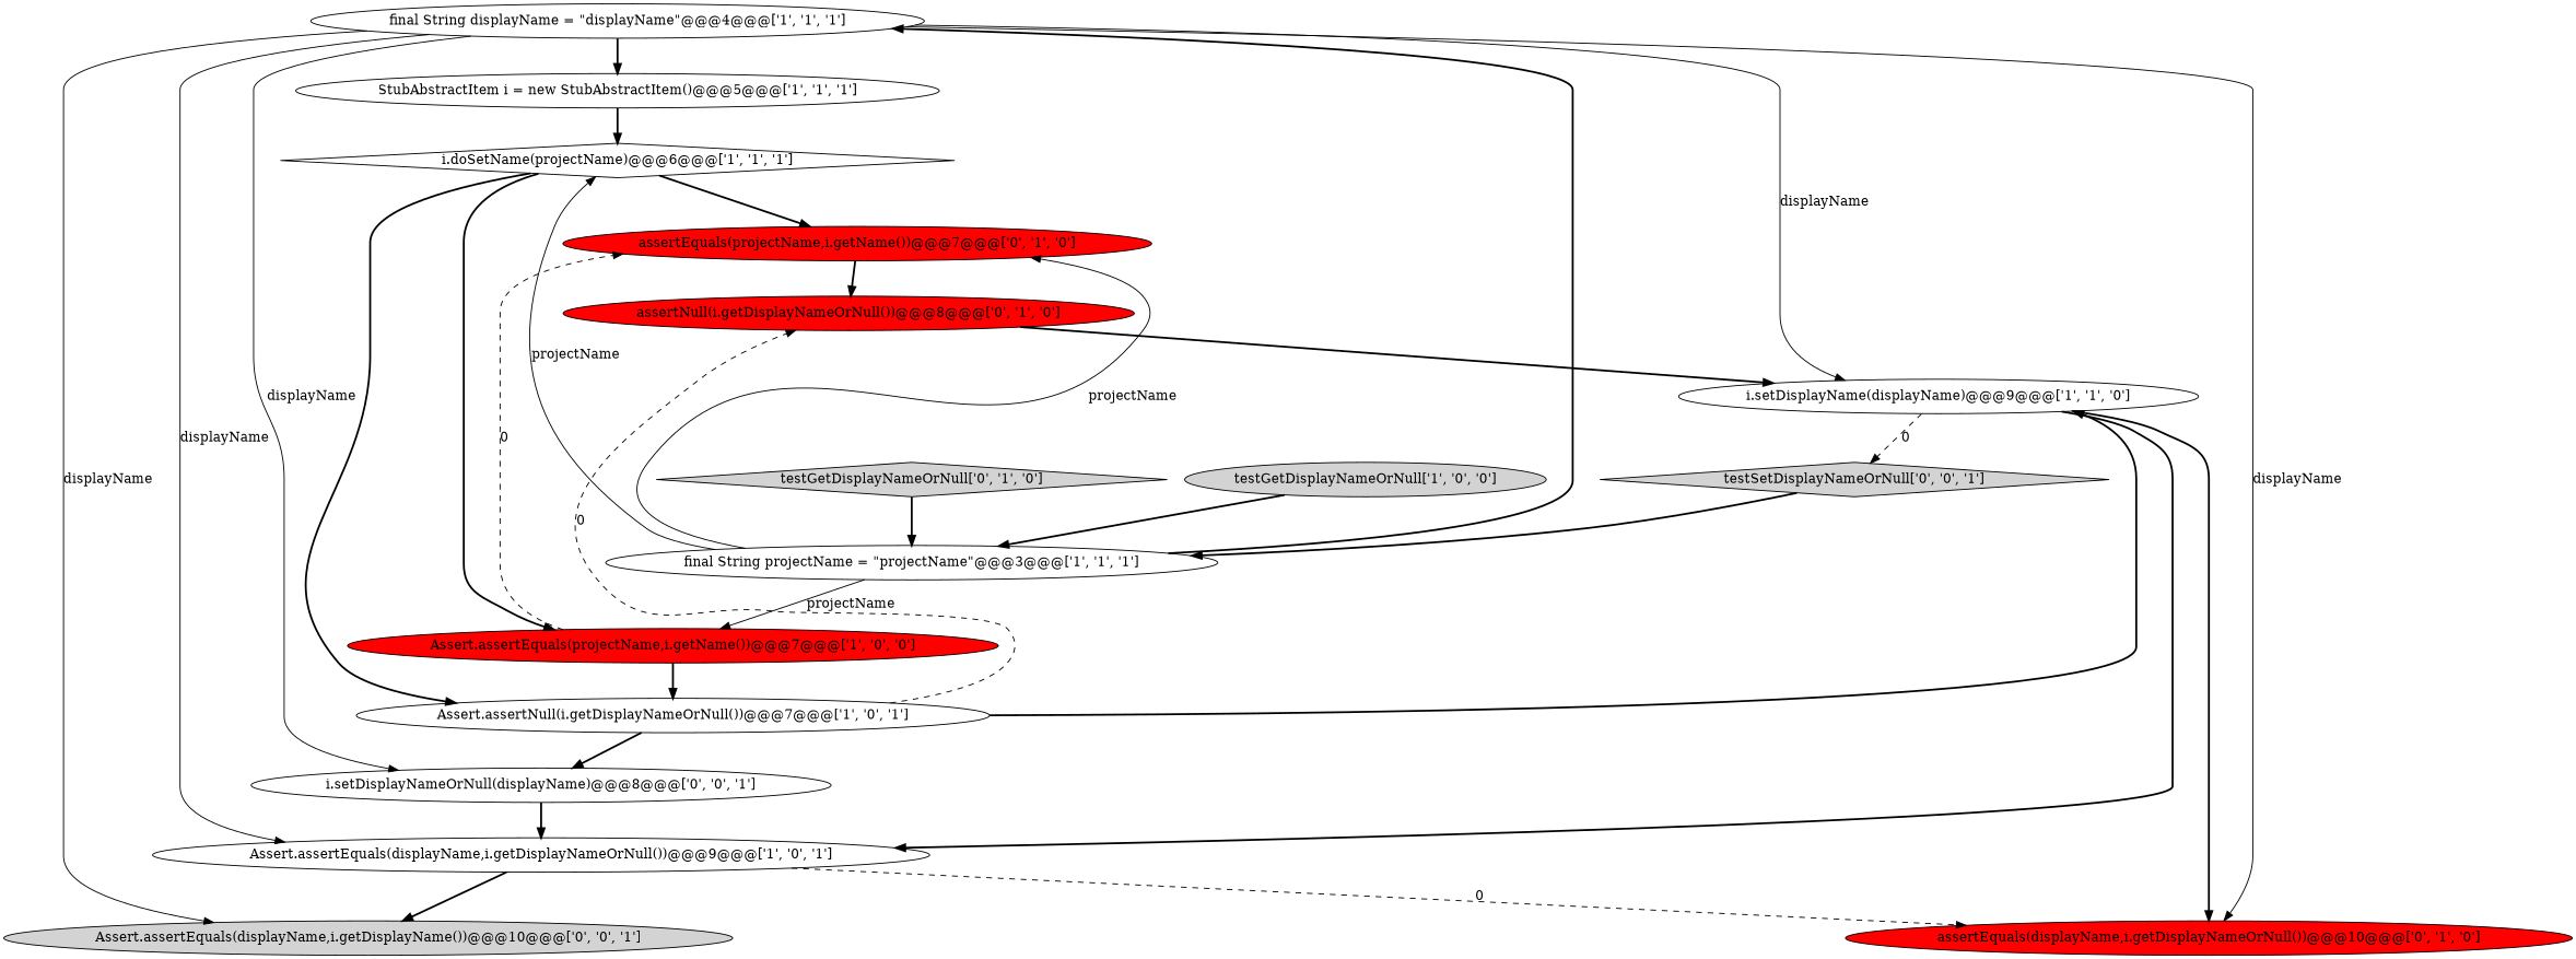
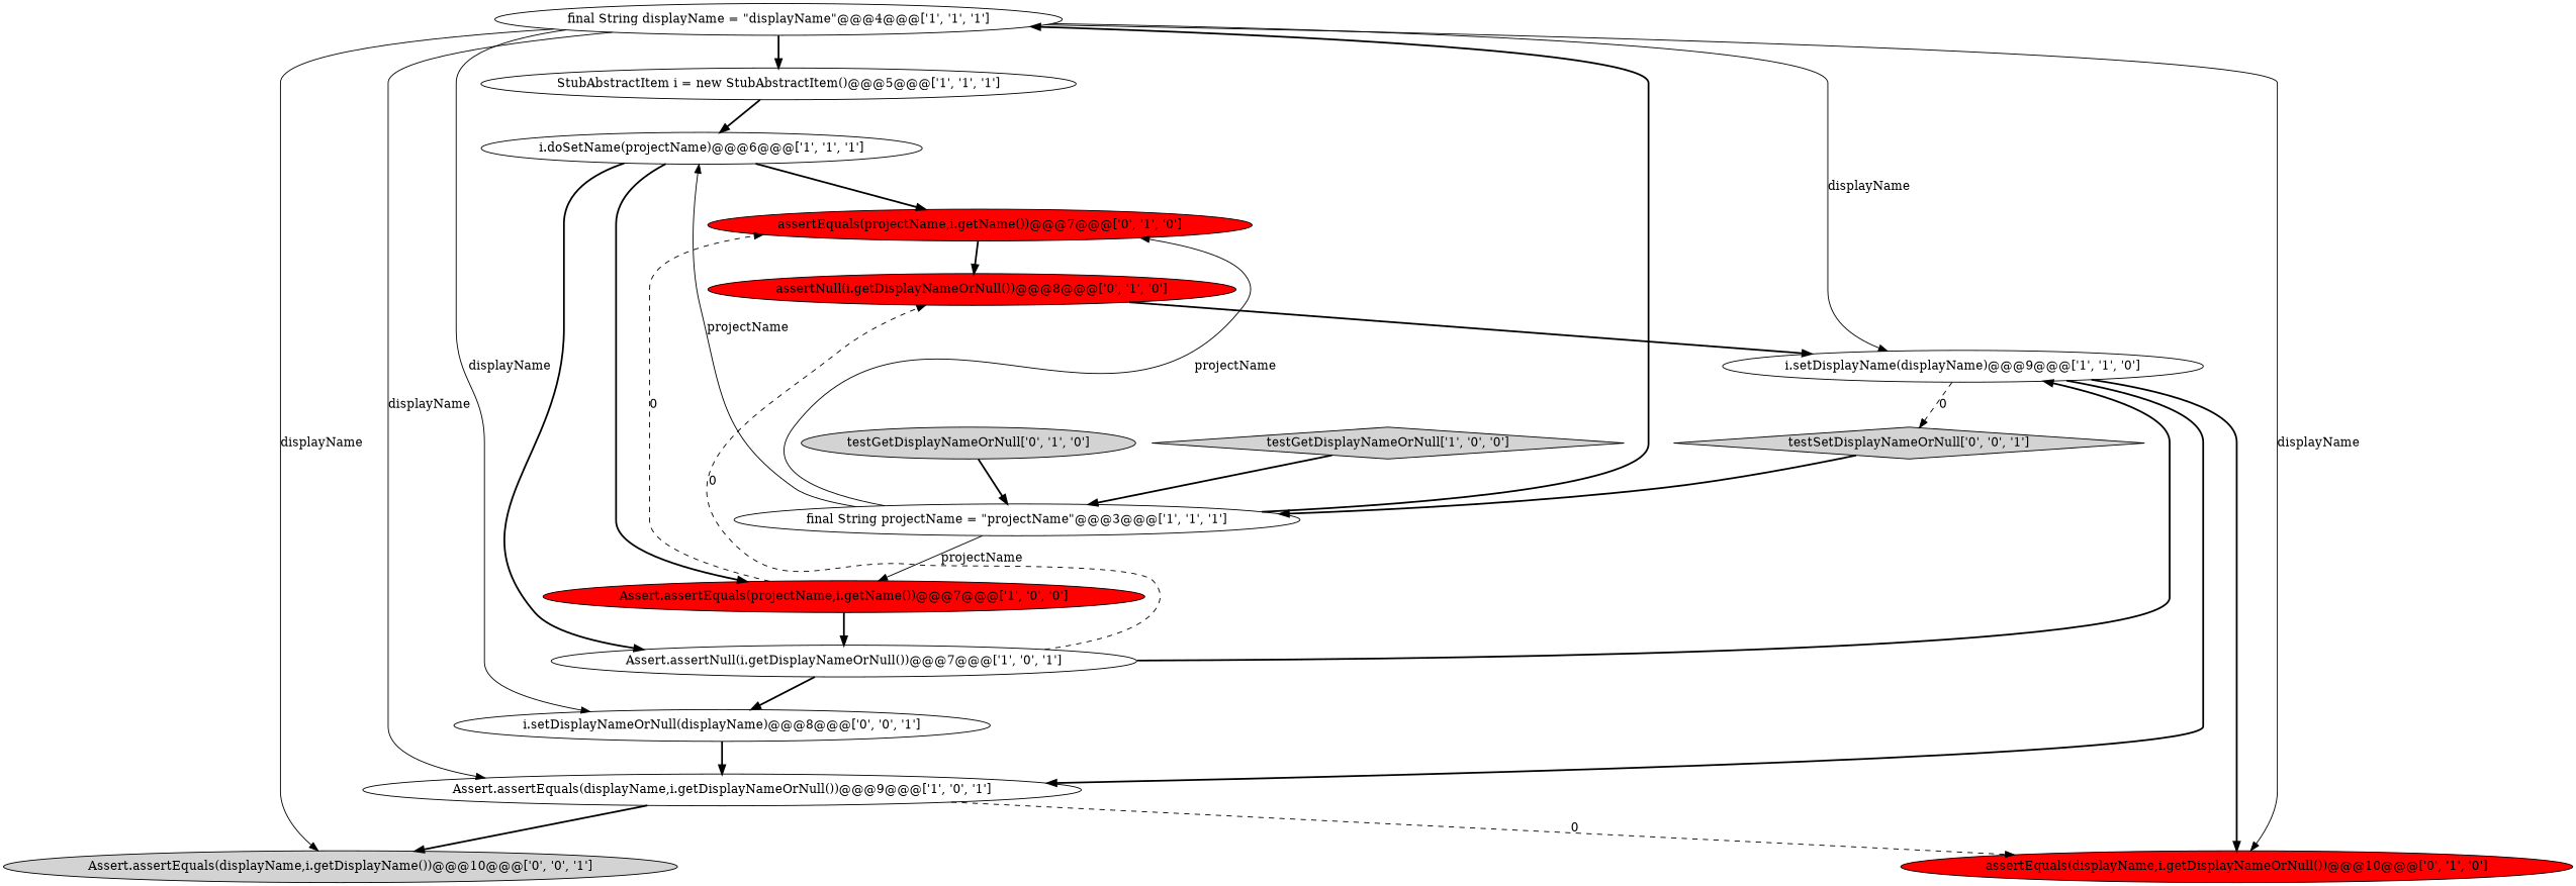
  digraph {
    node [fillcolor=white shape=ellipse style=filled]
    edge [style=bold]
    n1 [label="Assert.assertEquals(displayName,i.getDisplayNameOrNull())@@@9@@@['1', '0', '1']"]
    n2 [fillcolor=lightgray label="Assert.assertEquals(displayName,i.getDisplayName())@@@10@@@['0', '0', '1']"]
    n3 [fillcolor=red label="assertEquals(displayName,i.getDisplayNameOrNull())@@@10@@@['0', '1', '0']"]
    n4 [label="final String displayName = \"displayName\"@@@4@@@['1', '1', '1']"]
    n5 [label="StubAbstractItem i = new StubAbstractItem()@@@5@@@['1', '1', '1']"]
    n6 [label="i.setDisplayName(displayName)@@@9@@@['1', '1', '0']"]
    n7 [label="i.setDisplayNameOrNull(displayName)@@@8@@@['0', '0', '1']"]
-   n8 [label="i.doSetName(projectName)@@@6@@@['1', '1', '1']" shape=diamond]
+   n8 [label="i.doSetName(projectName)@@@6@@@['1', '1', '1']"]
    n9 [fillcolor=lightgray label="testSetDisplayNameOrNull['0', '0', '1']" shape=diamond]
    n10 [fillcolor=red label="assertEquals(projectName,i.getName())@@@7@@@['0', '1', '0']"]
    n11 [label="Assert.assertNull(i.getDisplayNameOrNull())@@@7@@@['1', '0', '1']"]
    n12 [fillcolor=red label="Assert.assertEquals(projectName,i.getName())@@@7@@@['1', '0', '0']"]
    n13 [fillcolor=red label="assertNull(i.getDisplayNameOrNull())@@@8@@@['0', '1', '0']"]
    n14 [label="final String projectName = \"projectName\"@@@3@@@['1', '1', '1']"]
-   n15 [fillcolor=lightgray label="testGetDisplayNameOrNull['0', '1', '0']" shape=diamond]
-   n16 [fillcolor=lightgray label="testGetDisplayNameOrNull['1', '0', '0']"]
+   n15 [fillcolor=lightgray label="testGetDisplayNameOrNull['0', '1', '0']"]
+   n16 [fillcolor=lightgray label="testGetDisplayNameOrNull['1', '0', '0']" shape=diamond]
    n1 -> n2
    n1 -> n3 [label=0 style=dashed]
    n4 -> n1 [label=displayName style=solid]
    n4 -> n2 [label=displayName style=solid]
    n4 -> n3 [label=displayName style=solid]
    n4 -> n5
    n4 -> n6 [label=displayName style=solid]
    n4 -> n7 [label=displayName style=solid]
    n5 -> n8
    n6 -> n1
    n6 -> n3
    n6 -> n9 [label=0 style=dashed]
    n7 -> n1
    n8 -> n10
    n8 -> n11
    n8 -> n12
    n9 -> n14
    n10 -> n13
    n11 -> n6
    n11 -> n7
    n11 -> n13 [label=0 style=dashed]
    n12 -> n10 [label=0 style=dashed]
    n12 -> n11
    n13 -> n6
    n14 -> n4
    n14 -> n8 [label=projectName style=solid]
    n14 -> n10 [label=projectName style=solid]
    n14 -> n12 [label=projectName style=solid]
    n15 -> n14
    n16 -> n14
  }
